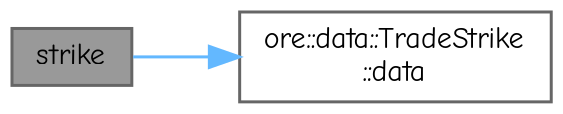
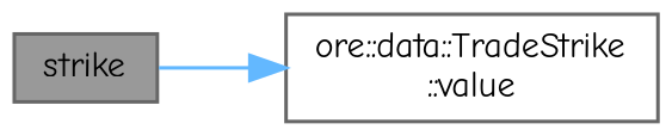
  digraph {
    rankdir=LR
    fontname="Comic Neue"
    node [fontname="Comic Neue" fontsize=10 shape=box style=filled]
    n1 [color=gray40 fillcolor=grey60 fontcolor=black height=0.2 label=strike width=0.4]
-   n2 [color=grey40 fillcolor=white height=0.2 label="ore::data::TradeStrike\l::data" width=0.4]
+   n2 [color=grey40 fillcolor=white height=0.2 label="ore::data::TradeStrike\l::value" width=0.4]
    n1 -> n2 [color=steelblue1 fontname="Comic Neue" fontsize=10 labelfontname=Helvetica labelfontsize=10 style=solid]
  }
